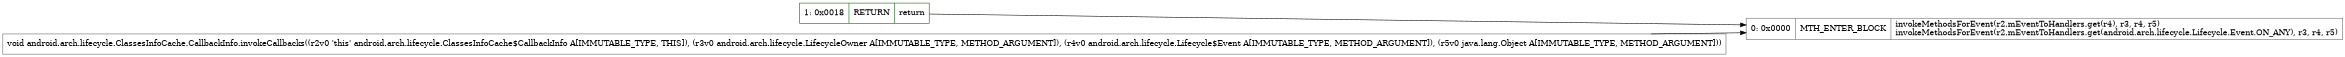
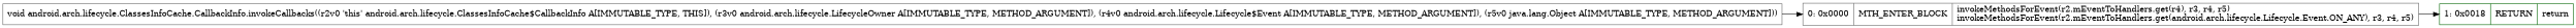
  digraph {
    rankdir=LR
    node [shape=record color=gray40]
    edge [style=solid]
    n1 [label="{0\:\ 0x0000|MTH_ENTER_BLOCK\l|invokeMethodsForEvent(r2.mEventToHandlers.get(r4), r3, r4, r5)\linvokeMethodsForEvent(r2.mEventToHandlers.get(android.arch.lifecycle.Lifecycle.Event.ON_ANY), r3, r4, r5)\l}"]
    n2 [label="{1\:\ 0x0018|RETURN\l|return\l}" color=darkgreen]
    n3 [label="{void android.arch.lifecycle.ClassesInfoCache.CallbackInfo.invokeCallbacks((r2v0 'this' android.arch.lifecycle.ClassesInfoCache$CallbackInfo A[IMMUTABLE_TYPE, THIS]), (r3v0 android.arch.lifecycle.LifecycleOwner A[IMMUTABLE_TYPE, METHOD_ARGUMENT]), (r4v0 android.arch.lifecycle.Lifecycle$Event A[IMMUTABLE_TYPE, METHOD_ARGUMENT]), (r5v0 java.lang.Object A[IMMUTABLE_TYPE, METHOD_ARGUMENT])) }"]
-   n2 -> n1
+   n1 -> n2
    n3 -> n1
  }
